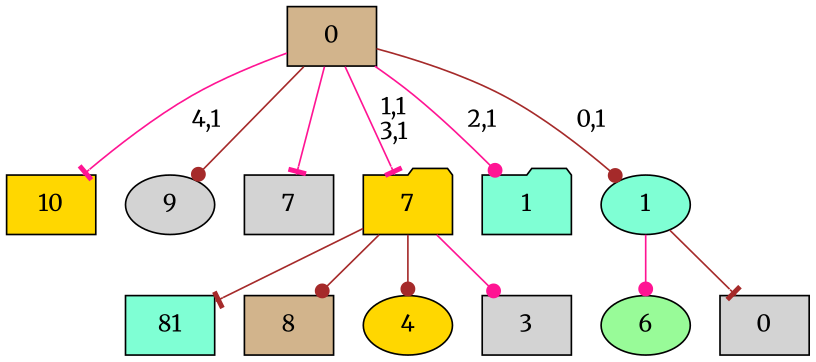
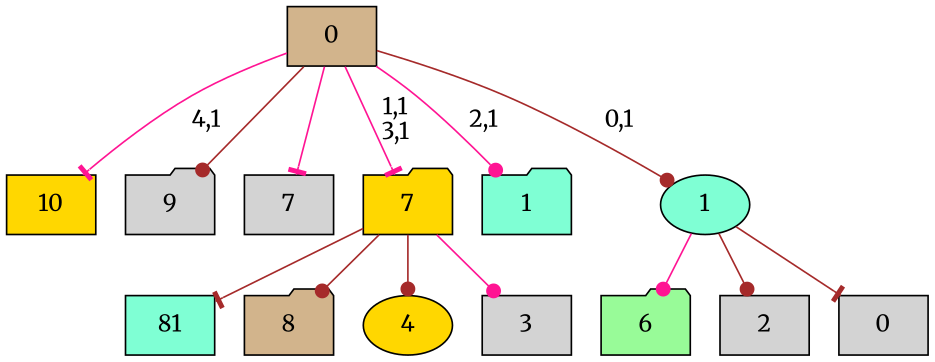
  digraph {
    fontname=Merriweather
    node [fillcolor=lightgrey fontname=Merriweather shape=box style=filled]
    edge [arrowhead=dot color=brown fontname=Merriweather]
    n1 [fillcolor=aquamarine label=81]
    n2 [fillcolor=gold label=10]
-   n3 [label=9 shape=ellipse]
-   n4 [fillcolor=tan label=8]
+   n3 [label=9 shape=folder]
+   n4 [fillcolor=tan label=8 shape=folder]
    n5 [label=7]
-   n6 [fillcolor=palegreen label=6 shape=ellipse]
+   n6 [fillcolor=palegreen label=6 shape=folder]
    n7 [fillcolor=gold label=4 shape=ellipse]
    n8 [label=3]
    7 [fillcolor=gold shape=folder]
+   n10 [label=2]
    n11 [fillcolor=aquamarine label=1 shape=folder]
    n12 [label=0]
    1 [fillcolor=aquamarine shape=ellipse]
    0 [fillcolor=tan]
    7 -> n1 [arrowhead=tee]
    7 -> n4
    7 -> n7
    7 -> n8 [color=deeppink]
    1 -> n6 [color=deeppink]
+   1 -> n10
    1 -> n12 [arrowhead=tee]
    0 -> n2 [arrowhead=tee color=deeppink label="4,1"]
    0 -> n3
    0 -> n5 [arrowhead=tee color=deeppink]
    0 -> 7 [arrowhead=tee color=deeppink label="1,1\n3,1"]
    0 -> n11 [color=deeppink label="2,1"]
    0 -> 1 [label="0,1"]
  }
